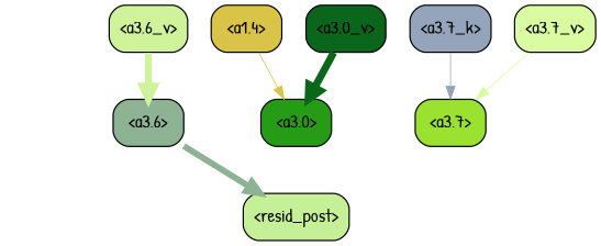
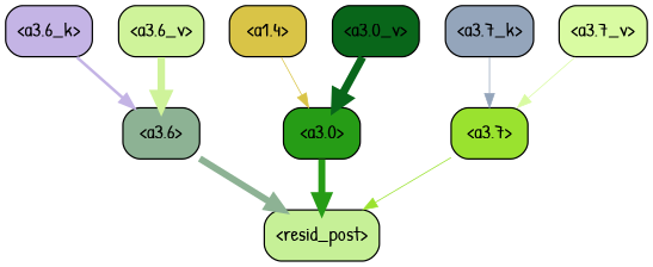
  strict digraph {
    fontname="Patrick Hand"
    splines=true
    node [color=black fontname="Patrick Hand" shape=box style="filled, rounded"]
    edge [fontname="Patrick Hand" penwidth=0.6]
    "<a3.7>" [fillcolor="#9ae22f"]
    "<resid_post>" [fillcolor="#c6f097"]
    "<a3.6>" [fillcolor="#8db294"]
    "<a3.0>" [fillcolor="#269c16"]
    "<a1.4>" [fillcolor="#d9c447"]
    "<a3.7_k>" [fillcolor="#94a5bb"]
+   "<a3.6_k>" [fillcolor="#c4b4e5"]
    "<a3.7_v>" [fillcolor="#d9fba2"]
    "<a3.6_v>" [fillcolor="#cff39a"]
    "<a3.0_v>" [fillcolor="#09661a"]
+   "<a3.7>" -> "<resid_post>" [color="#9ae22f"]
    "<a3.6>" -> "<resid_post>" [color="#8db294" penwidth=4.753257989883423]
+   "<a3.0>" -> "<resid_post>" [color="#269c16" penwidth=4.90053927898407]
    "<a1.4>" -> "<a3.0>" [color="#d9c447"]
    "<a3.7_k>" -> "<a3.7>" [color="#94a5bb"]
+   "<a3.6_k>" -> "<a3.6>" [color="#c4b4e5" penwidth=2.048597991466522]
    "<a3.7_v>" -> "<a3.7>" [color="#d9fba2"]
    "<a3.6_v>" -> "<a3.6>" [color="#cff39a" penwidth=5.2550448179244995]
    "<a3.0_v>" -> "<a3.0>" [color="#09661a" penwidth=5.652270674705505]
  }
